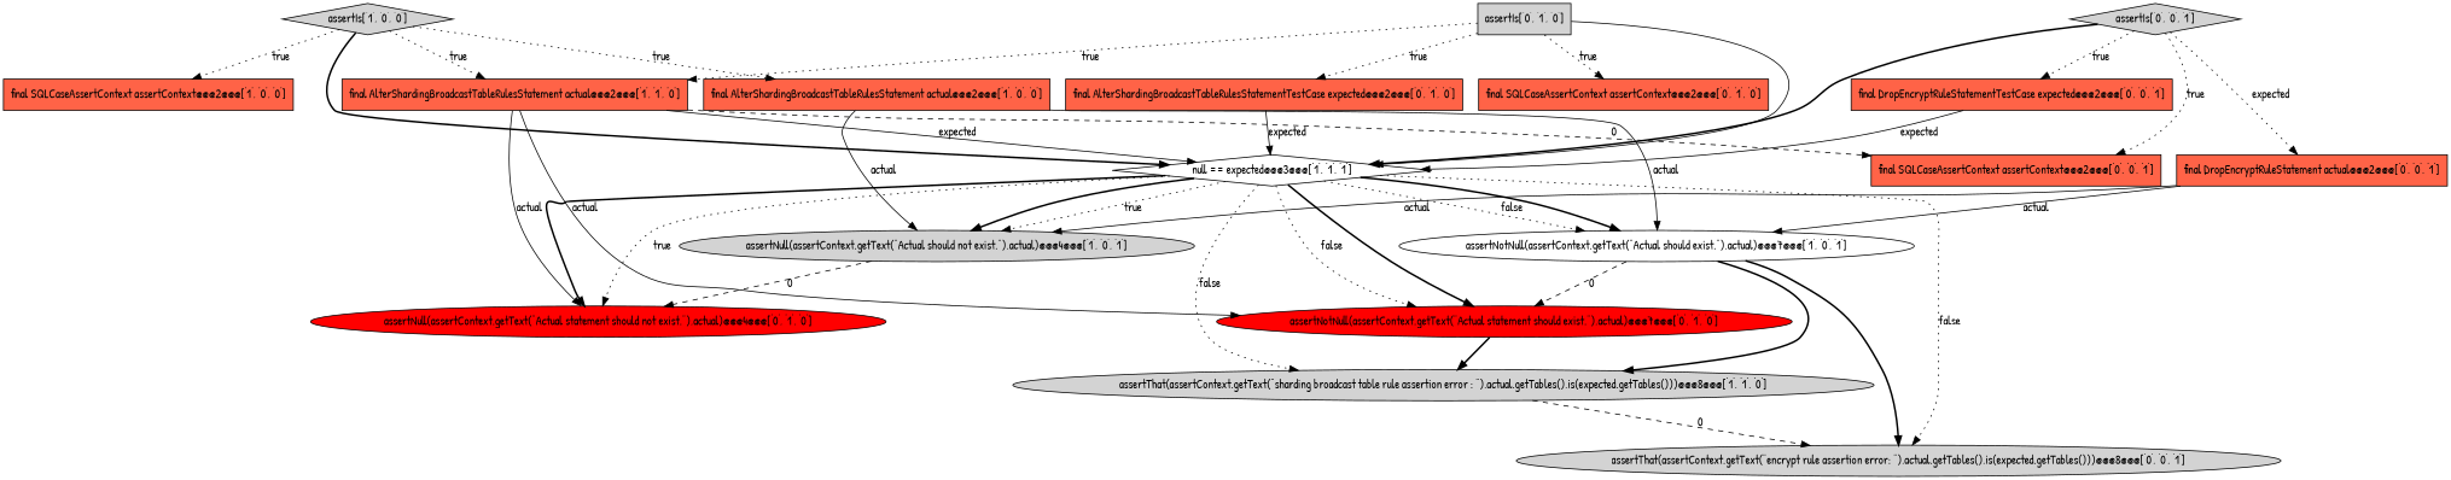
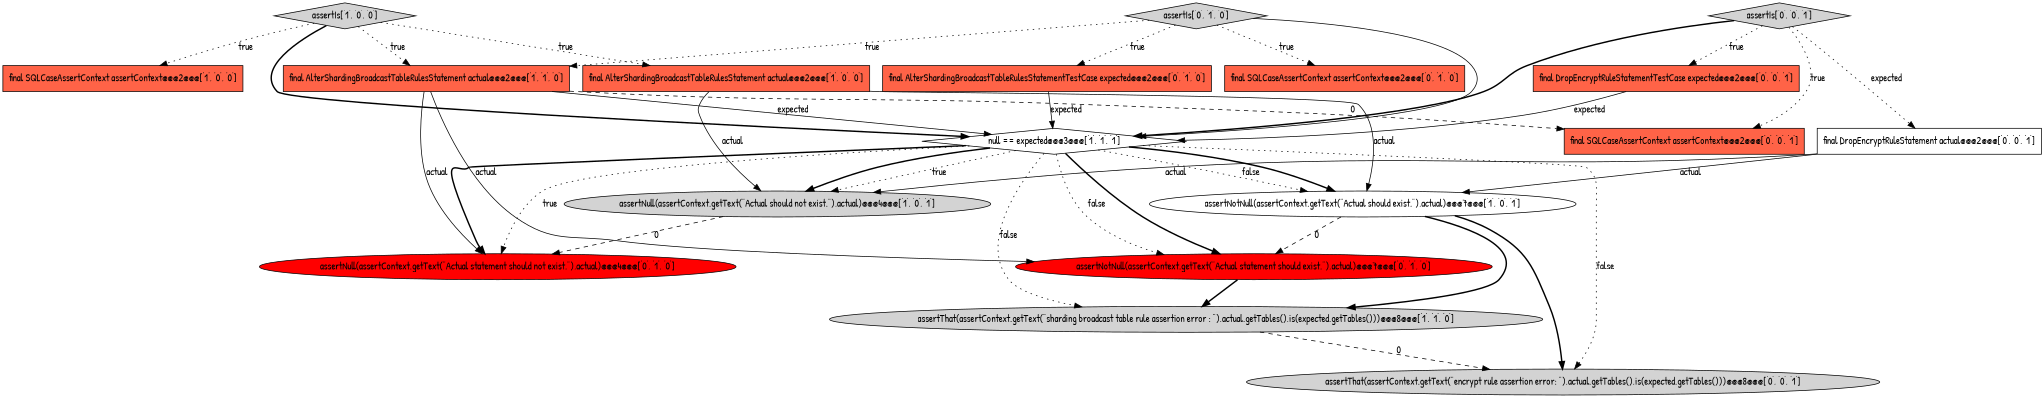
  digraph {
    fontname="Patrick Hand"
    node [fillcolor=tomato fontname="Patrick Hand" shape=box style=filled]
    edge [fontname="Patrick Hand" style=dotted]
    n1 [label="final AlterShardingBroadcastTableRulesStatement actual@@@2@@@['1', '0', '0']"]
    n2 [fillcolor=lightgray label="assertNull(assertContext.getText(\"Actual should not exist.\"),actual)@@@4@@@['1', '0', '1']" shape=ellipse]
    n3 [fillcolor=white label="assertNotNull(assertContext.getText(\"Actual should exist.\"),actual)@@@7@@@['1', '0', '1']" shape=ellipse]
    n4 [fillcolor=red label="assertNull(assertContext.getText(\"Actual statement should not exist.\"),actual)@@@4@@@['0', '1', '0']" shape=ellipse]
    n5 [fillcolor=red label="assertNotNull(assertContext.getText(\"Actual statement should exist.\"),actual)@@@7@@@['0', '1', '0']" shape=ellipse]
    n6 [fillcolor=lightgray label="assertThat(assertContext.getText(\"sharding broadcast table rule assertion error : \"),actual.getTables(),is(expected.getTables()))@@@8@@@['1', '1', '0']" shape=ellipse]
    n7 [fillcolor=lightgray label="assertThat(assertContext.getText(\"encrypt rule assertion error: \"),actual.getTables(),is(expected.getTables()))@@@8@@@['0', '0', '1']" shape=ellipse]
-   n8 [label="final DropEncryptRuleStatement actual@@@2@@@['0', '0', '1']"]
+   n8 [fillcolor=white label="final DropEncryptRuleStatement actual@@@2@@@['0', '0', '1']"]
    n9 [label="final SQLCaseAssertContext assertContext@@@2@@@['1', '0', '0']"]
    n10 [label="final SQLCaseAssertContext assertContext@@@2@@@['0', '0', '1']"]
    n11 [label="final AlterShardingBroadcastTableRulesStatement actual@@@2@@@['1', '1', '0']"]
    n12 [fillcolor=white label="null == expected@@@3@@@['1', '1', '1']" shape=diamond]
    n13 [fillcolor=lightgray label="assertIs['0', '0', '1']" shape=diamond]
    n14 [label="final DropEncryptRuleStatementTestCase expected@@@2@@@['0', '0', '1']"]
    n15 [label="final AlterShardingBroadcastTableRulesStatementTestCase expected@@@2@@@['0', '1', '0']"]
-   n16 [fillcolor=lightgray label="assertIs['0', '1', '0']"]
+   n16 [fillcolor=lightgray label="assertIs['0', '1', '0']" shape=diamond]
    n17 [label="final SQLCaseAssertContext assertContext@@@2@@@['0', '1', '0']"]
    n18 [fillcolor=lightgray label="assertIs['1', '0', '0']" shape=diamond]
    n1 -> n2 [label=actual style=solid]
    n1 -> n3 [label=actual style=solid]
    n2 -> n4 [label=0 style=dashed]
    n3 -> n5 [label=0 style=dashed]
    n3 -> n6 [style=bold]
    n3 -> n7 [style=bold]
    n5 -> n6 [style=bold]
    n6 -> n7 [label=0 style=dashed]
    n8 -> n2 [label=actual style=solid]
    n8 -> n3 [label=actual style=solid]
    n11 -> n4 [label=actual style=solid]
    n11 -> n5 [label=actual style=solid]
    n11 -> n10 [label=0 style=dashed]
    n11 -> n12 [label=expected style=solid]
    n12 -> n2 [style=bold]
    n12 -> n2 [label=true]
    n12 -> n3 [label=false]
    n12 -> n3 [style=bold]
    n12 -> n4 [label=true]
    n12 -> n4 [style=bold]
    n12 -> n5 [style=bold]
    n12 -> n5 [label=false]
    n12 -> n6 [label=false]
    n12 -> n7 [label=false]
    n13 -> n8 [label=expected]
    n13 -> n10 [label=true]
    n13 -> n12 [style=bold]
    n13 -> n14 [label=true]
    n14 -> n12 [label=expected style=solid]
    n15 -> n12 [label=expected style=solid]
    n16 -> n11 [label=true]
    n16 -> n12 [style=solid]
    n16 -> n15 [label=true]
    n16 -> n17 [label=true]
    n18 -> n1 [label=true]
    n18 -> n9 [label=true]
    n18 -> n11 [label=true]
    n18 -> n12 [style=bold]
  }
